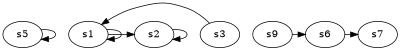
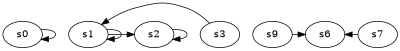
  digraph {
    node [player=1]
    edge [constraint="time % 3 == 0"]
-   s0 [player=0 label=s5]
+   s0 [player=0]
    s1
    s2 [player=0]
    s3
    n5 [label=s9]
    s6 [player=0]
    s7
    s0 -> s0
    s1 -> s1 [constraint="time % 4 == 0"]
    s1 -> s2 [constraint="time == 5 || time == 11 || time == 15 || time == 19"]
    s2 -> s2
    s3 -> s1 [constraint="!(time % 3 == 0)"]
    n5 -> s6 [constraint="time == 6 || time == 8"]
-   s6 -> s7 [constraint="time == 9 || time == 15 || time == 16"]
+   s7 -> s6 [constraint="time == 9 || time == 15 || time == 16"]
  }
